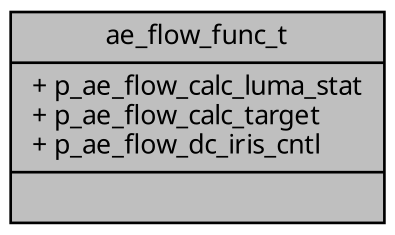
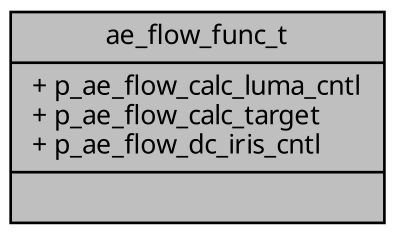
  digraph {
    fontname="Noto Sans"
-   n1 [color=black fillcolor=grey75 fontcolor=black fontname="Noto Sans" fontsize=10 height=0.2 label="{ae_flow_func_t\n|+ p_ae_flow_calc_luma_stat\l+ p_ae_flow_calc_target\l+ p_ae_flow_dc_iris_cntl\l|}" shape=record style=filled width=0.4]
+   n1 [color=black fillcolor=grey75 fontcolor=black fontname="Noto Sans" fontsize=10 height=0.2 label="{ae_flow_func_t\n|+ p_ae_flow_calc_luma_cntl\l+ p_ae_flow_calc_target\l+ p_ae_flow_dc_iris_cntl\l|}" shape=record style=filled width=0.4]
  }
